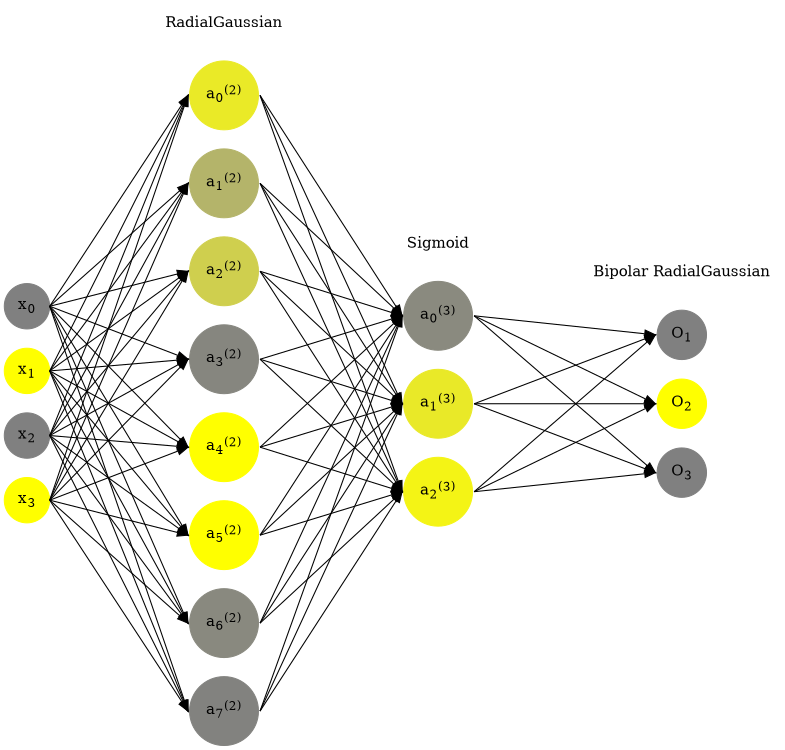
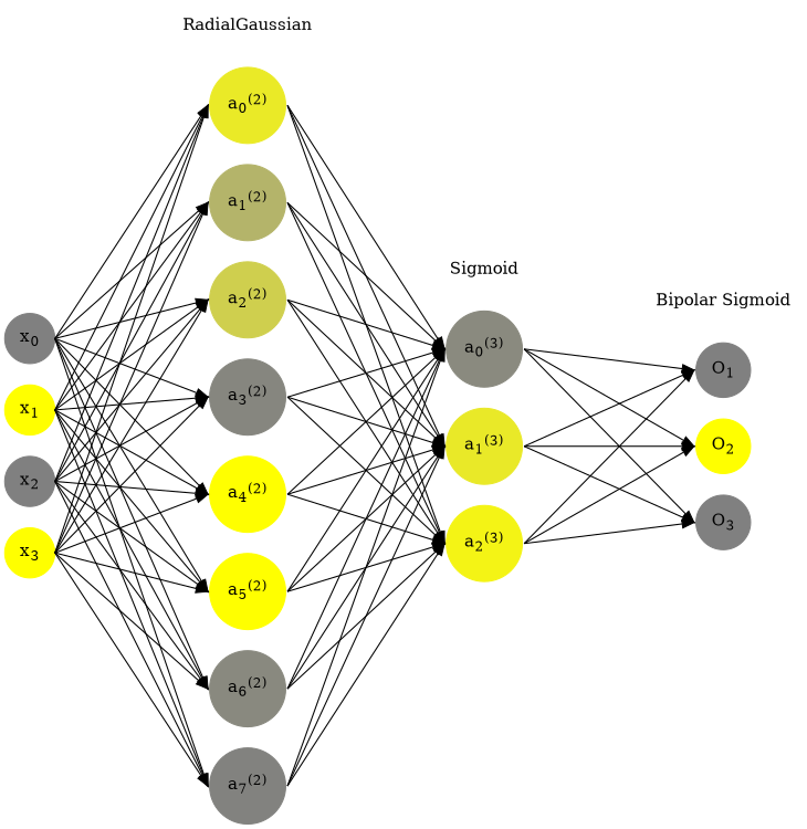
  digraph {
    rankdir=LR
    ranksep=1.4
    splines=false
    node [color="0.1667, 0.0, 0.5" fillcolor="0.1667, 0.0, 0.5" shape=circle style=filled]
    edge [headport=w style=solid tailport=e]
    n1 [label=<x<sub>0</sub>>]
    n2 [color="0.1667, 1.0, 1.0" fillcolor="0.1667, 1.0, 1.0" label=<x<sub>1</sub>>]
    n3 [label=<x<sub>2</sub>>]
    n4 [color="0.1667, 1.0, 1.0" fillcolor="0.1667, 1.0, 1.0" label=<x<sub>3</sub>>]
    n5 [color="0.1667, 0.832462, 0.916231" fillcolor="0.1667, 0.832462, 0.916231" label=<a<sub>0</sub><sup>(2)</sup>>]
    n6 [color="0.1667, 0.406416, 0.703208" fillcolor="0.1667, 0.406416, 0.703208" label=<a<sub>1</sub><sup>(2)</sup>>]
    n7 [color="0.1667, 0.623498, 0.811749" fillcolor="0.1667, 0.623498, 0.811749" label=<a<sub>2</sub><sup>(2)</sup>>]
    n8 [color="0.1667, 0.048441, 0.524220" fillcolor="0.1667, 0.048441, 0.524220" label=<a<sub>3</sub><sup>(2)</sup>>]
    n9 [color="0.1667, 0.999806, 0.999903" fillcolor="0.1667, 0.999806, 0.999903" label=<a<sub>4</sub><sup>(2)</sup>>]
    n10 [color="0.1667, 0.998854, 0.999427" fillcolor="0.1667, 0.998854, 0.999427" label=<a<sub>5</sub><sup>(2)</sup>>]
    n11 [color="0.1667, 0.071617, 0.535808" fillcolor="0.1667, 0.071617, 0.535808" label=<a<sub>6</sub><sup>(2)</sup>>]
    n12 [color="0.1667, 0.017181, 0.508591" fillcolor="0.1667, 0.017181, 0.508591" label=<a<sub>7</sub><sup>(2)</sup>>]
    n13 [color="0.1667, 0.079777, 0.539888" fillcolor="0.1667, 0.079777, 0.539888" label=<a<sub>0</sub><sup>(3)</sup>>]
    n14 [color="0.1667, 0.826137, 0.913068" fillcolor="0.1667, 0.826137, 0.913068" label=<a<sub>1</sub><sup>(3)</sup>>]
    n15 [color="0.1667, 0.913862, 0.956931" fillcolor="0.1667, 0.913862, 0.956931" label=<a<sub>2</sub><sup>(3)</sup>>]
    n16 [label=<O<sub>1</sub>>]
    n17 [color="0.1667, 1.0, 1.0" fillcolor="0.1667, 1.0, 1.0" label=<O<sub>2</sub>>]
    n18 [label=<O<sub>3</sub>>]
    n19 [label=RadialGaussian shape=plaintext color="" fillcolor="" style=""]
    n20 [label=Sigmoid shape=plaintext color="" fillcolor="" style=""]
-   n21 [label="Bipolar RadialGaussian" shape=plaintext color="" fillcolor="" style=""]
+   n21 [label="Bipolar Sigmoid" shape=plaintext color="" fillcolor="" style=""]
    subgraph sub_1 {
      n1
    }
    subgraph sub_2 {
      n2
    }
    subgraph sub_3 {
      n3
    }
    subgraph sub_4 {
      n4
    }
    subgraph sub_5 {
      n5
    }
    subgraph sub_6 {
      n6
    }
    subgraph sub_7 {
      n7
    }
    subgraph sub_8 {
      n8
    }
    subgraph sub_9 {
      n9
    }
    subgraph sub_10 {
      n10
    }
    subgraph sub_11 {
      n11
    }
    subgraph sub_12 {
      n12
    }
    subgraph sub_13 {
      n13
    }
    subgraph sub_14 {
      n14
    }
    subgraph sub_15 {
      n15
    }
    subgraph sub_16 {
      n16
    }
    subgraph sub_17 {
      n17
    }
    subgraph sub_18 {
      n18
    }
    subgraph sub_19 {
      rank=same
      n1
      n2
      n3
      n4
    }
    subgraph sub_20 {
      rank=same
      n5
      n6
      n7
      n8
      n9
      n10
      n11
      n12
    }
    subgraph sub_21 {
      rank=same
      n13
      n14
      n15
    }
    subgraph sub_22 {
      rank=same
      n16
      n17
      n18
    }
    subgraph sub_23 {
      rank=same
      n5
      n19
    }
    subgraph sub_24 {
      rank=same
      n13
      n20
    }
    subgraph sub_25 {
      rank=same
      n16
      n21
    }
    n1 -> n2 [style=invis]
    n1 -> n5
    n1 -> n6
    n1 -> n7
    n1 -> n8
    n1 -> n9
    n1 -> n10
    n1 -> n11
    n1 -> n12
    n2 -> n3 [style=invis]
    n2 -> n5
    n2 -> n6
    n2 -> n7
    n2 -> n8
    n2 -> n9
    n2 -> n10
    n2 -> n11
    n2 -> n12
    n3 -> n4 [style=invis]
    n3 -> n5
    n3 -> n6
    n3 -> n7
    n3 -> n8
    n3 -> n9
    n3 -> n10
    n3 -> n11
    n3 -> n12
    n4 -> n5
    n4 -> n6
    n4 -> n7
    n4 -> n8
    n4 -> n9
    n4 -> n10
    n4 -> n11
    n4 -> n12
    n5 -> n6 [style=invis]
    n5 -> n13
    n5 -> n14
    n5 -> n15
    n6 -> n7 [style=invis]
    n6 -> n13
    n6 -> n14
    n6 -> n15
    n7 -> n8 [style=invis]
    n7 -> n13
    n7 -> n14
    n7 -> n15
    n8 -> n9 [style=invis]
    n8 -> n13
    n8 -> n14
    n8 -> n15
    n9 -> n10 [style=invis]
    n9 -> n13
    n9 -> n14
    n9 -> n15
    n10 -> n11 [style=invis]
    n10 -> n13
    n10 -> n14
    n10 -> n15
    n11 -> n12 [style=invis]
    n11 -> n13
    n11 -> n14
    n11 -> n15
    n12 -> n13
    n12 -> n14
    n12 -> n15
    n13 -> n14 [style=invis]
    n13 -> n16
    n13 -> n17
    n13 -> n18
    n14 -> n15 [style=invis]
    n14 -> n16
    n14 -> n17
    n14 -> n18
    n15 -> n16
    n15 -> n17
    n15 -> n18
    n16 -> n17 [style=invis]
    n17 -> n18 [style=invis]
    n19 -> n5 [style=invis]
    n20 -> n13 [style=invis]
    n21 -> n16 [style=invis]
  }
